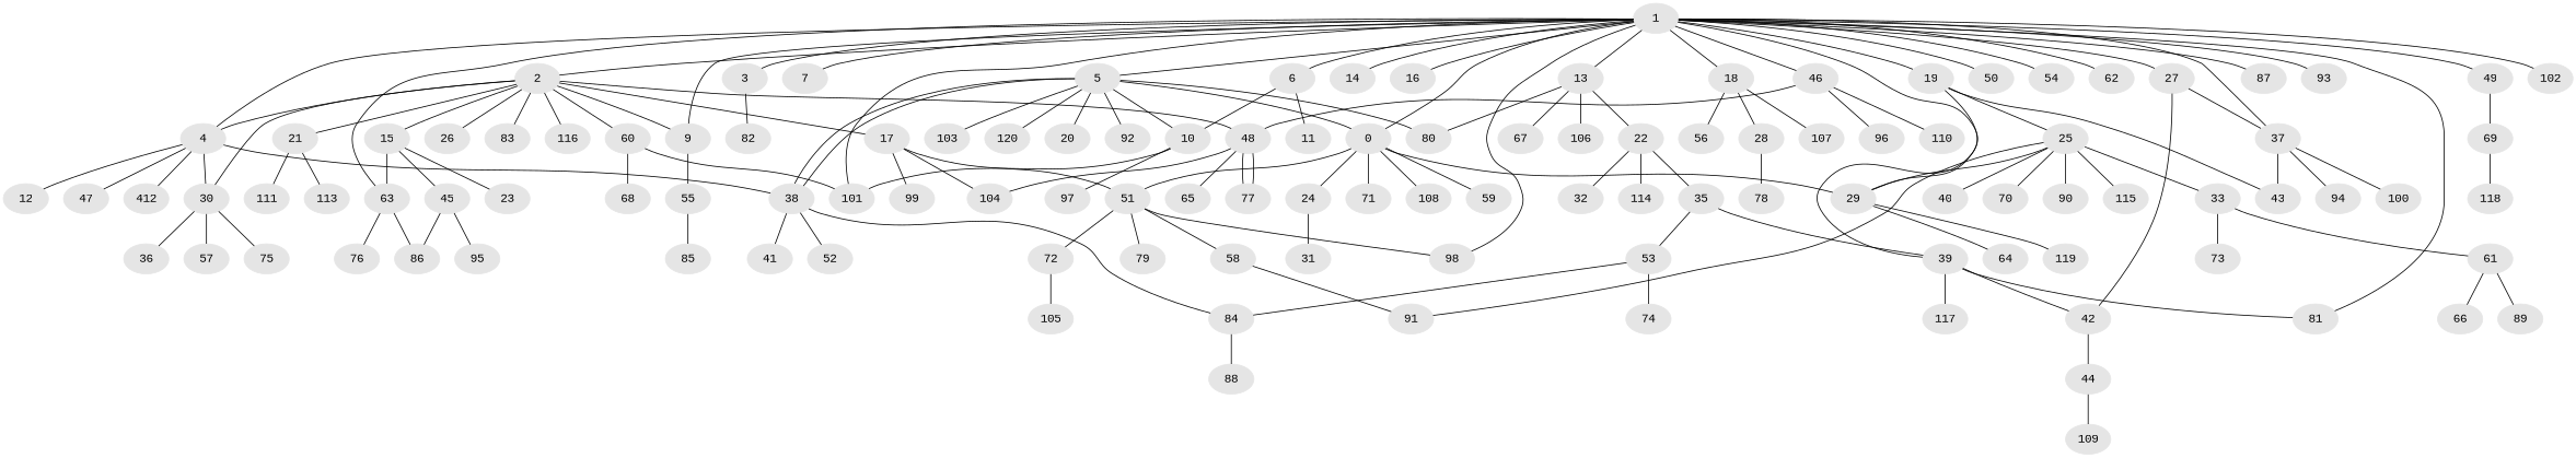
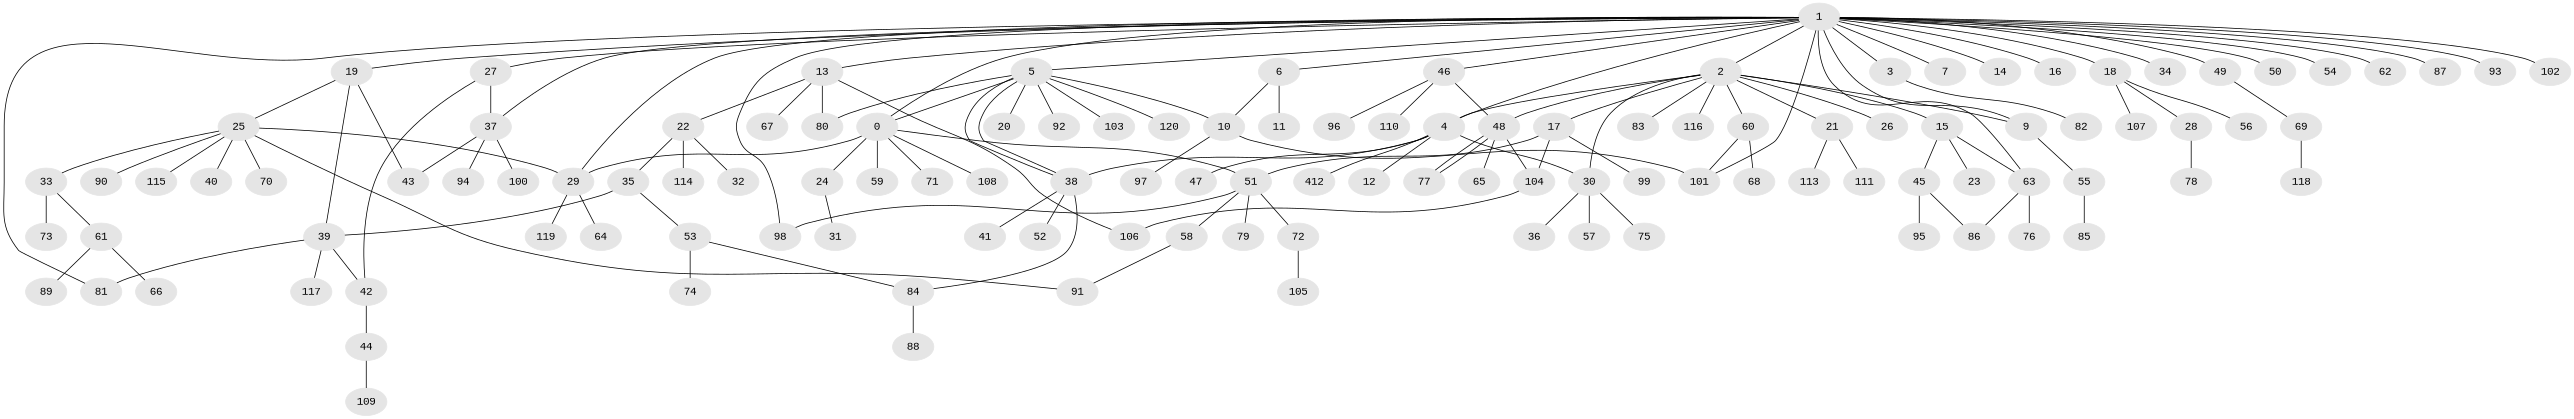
  graph {
    fontname="Liberation Mono"
    node [color=gray90 fontname="Liberation Mono" style=filled]
    edge [fontname="Liberation Mono"]
    1
    2
    3
    4
    5
    6
    7
    n8 [label=0]
    9
    13
    14
    16
    18
    19
    27
    29
+   34
    37
    46
    49
    50
    54
    62
    63
    81
    87
    93
    98
    101
    102
    15
    17
    21
    26
    30
    48
    60
    83
    116
    82
    12
    38
    47
    n44 [label=412]
    10
    20
    80
    92
    103
    120
    11
    24
    51
    59
    71
    108
    55
    22
    67
    106
    28
    56
    107
    25
    39
    43
    42
    64
    119
    94
    100
    96
    110
    69
    76
    86
    23
    45
    99
    104
    111
    113
    36
    57
    75
    65
    77
    68
    41
    52
    84
    97
    31
    58
    72
    79
    85
    32
    35
    114
    95
    78
    33
    40
    70
    90
    91
    115
    117
    53
    61
    73
    44
    66
    89
    74
    88
    109
    118
    105
    1 -- 2
    1 -- 3
    1 -- 4
    1 -- 5
    1 -- 6
    1 -- 7
    1 -- n8
    1 -- 9
    1 -- 13
    1 -- 14
    1 -- 16
    1 -- 18
    1 -- 19
    1 -- 27
    1 -- 29
+   1 -- 34
    1 -- 37
    1 -- 46
    1 -- 49
    1 -- 50
    1 -- 54
    1 -- 62
    1 -- 63
    1 -- 81
    1 -- 87
    1 -- 93
    1 -- 98
    1 -- 101
    1 -- 102
    2 -- 4
    2 -- 9
    2 -- 15
    2 -- 17
    2 -- 21
    2 -- 26
    2 -- 30
    2 -- 48
    2 -- 60
    2 -- 83
    2 -- 116
    3 -- 82
    4 -- 30
    4 -- 12
    4 -- 38
    4 -- 47
    4 -- n44
    5 -- n8
    5 -- 38
    5 -- 38
    5 -- 10
    5 -- 20
    5 -- 80
    5 -- 92
    5 -- 103
    5 -- 120
    6 -- 10
    6 -- 11
    n8 -- 29
    n8 -- 24
    n8 -- 51
    n8 -- 59
    n8 -- 71
    n8 -- 108
    9 -- 55
    13 -- 80
    13 -- 22
    13 -- 67
    13 -- 106
    18 -- 28
    18 -- 56
    18 -- 107
    19 -- 25
    19 -- 39
    19 -- 43
    27 -- 37
    27 -- 42
    29 -- 64
    29 -- 119
    37 -- 43
    37 -- 94
    37 -- 100
    46 -- 48
    46 -- 96
    46 -- 110
    49 -- 69
    63 -- 76
    63 -- 86
    15 -- 63
    15 -- 23
    15 -- 45
    17 -- 51
    17 -- 99
    17 -- 104
    21 -- 111
    21 -- 113
    30 -- 36
    30 -- 57
    30 -- 75
    48 -- 104
    48 -- 65
    48 -- 77
    48 -- 77
    60 -- 101
    60 -- 68
    38 -- 41
    38 -- 52
    38 -- 84
    10 -- 101
    10 -- 97
    24 -- 31
    51 -- 98
    51 -- 58
    51 -- 72
    51 -- 79
    55 -- 85
    22 -- 32
    22 -- 35
    22 -- 114
    28 -- 78
    25 -- 29
    25 -- 33
    25 -- 40
    25 -- 70
    25 -- 90
    25 -- 91
    25 -- 115
    39 -- 81
    39 -- 42
    39 -- 117
    42 -- 44
    69 -- 118
    45 -- 86
    45 -- 95
+   104 -- 106
    84 -- 88
    58 -- 91
    72 -- 105
    35 -- 39
    35 -- 53
    33 -- 61
    33 -- 73
    53 -- 84
    53 -- 74
    61 -- 66
    61 -- 89
    44 -- 109
  }
